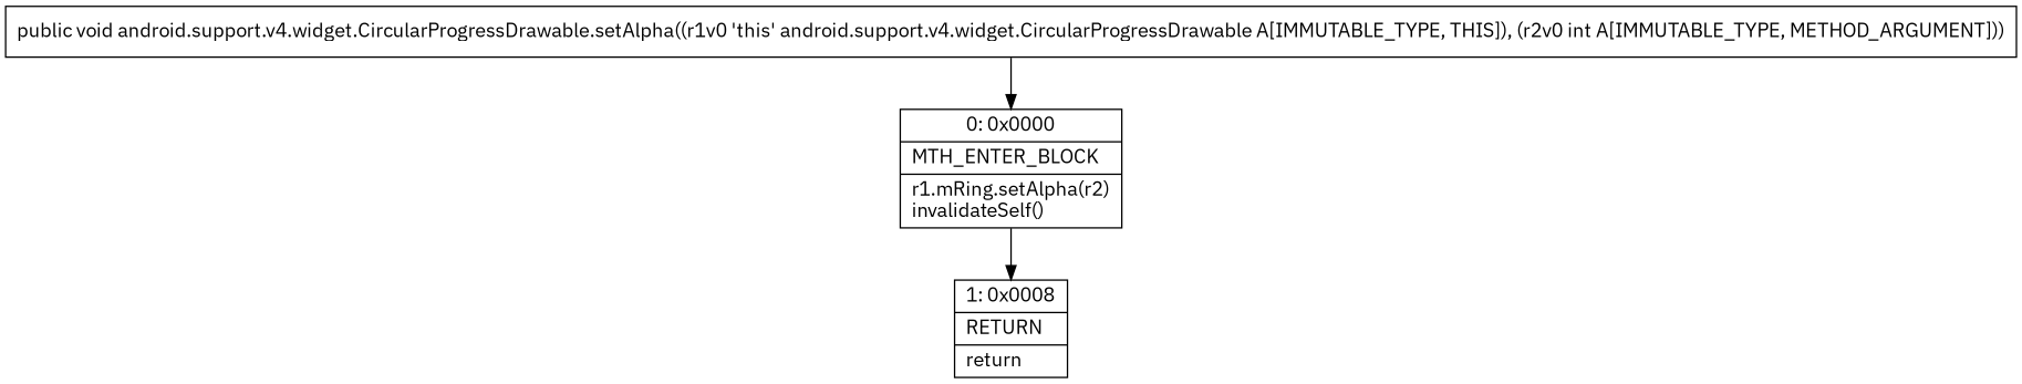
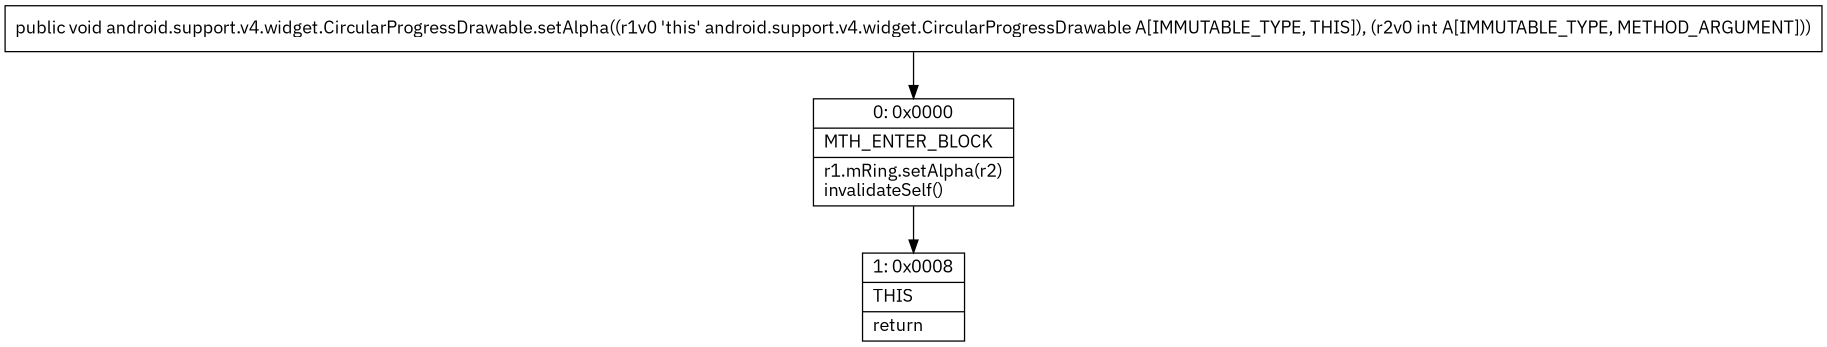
  digraph {
    fontname="IBM Plex Sans"
    node [shape=record fontname="IBM Plex Sans"]
    edge [fontname="IBM Plex Sans"]
    n1 [label="{0\:\ 0x0000|MTH_ENTER_BLOCK\l|r1.mRing.setAlpha(r2)\linvalidateSelf()\l}"]
-   n2 [label="{1\:\ 0x0008|RETURN\l|return\l}"]
+   n2 [label="{1\:\ 0x0008|THIS\l|return\l}"]
    n3 [label="{public void android.support.v4.widget.CircularProgressDrawable.setAlpha((r1v0 'this' android.support.v4.widget.CircularProgressDrawable A[IMMUTABLE_TYPE, THIS]), (r2v0 int A[IMMUTABLE_TYPE, METHOD_ARGUMENT])) }"]
    n1 -> n2
    n3 -> n1
  }
